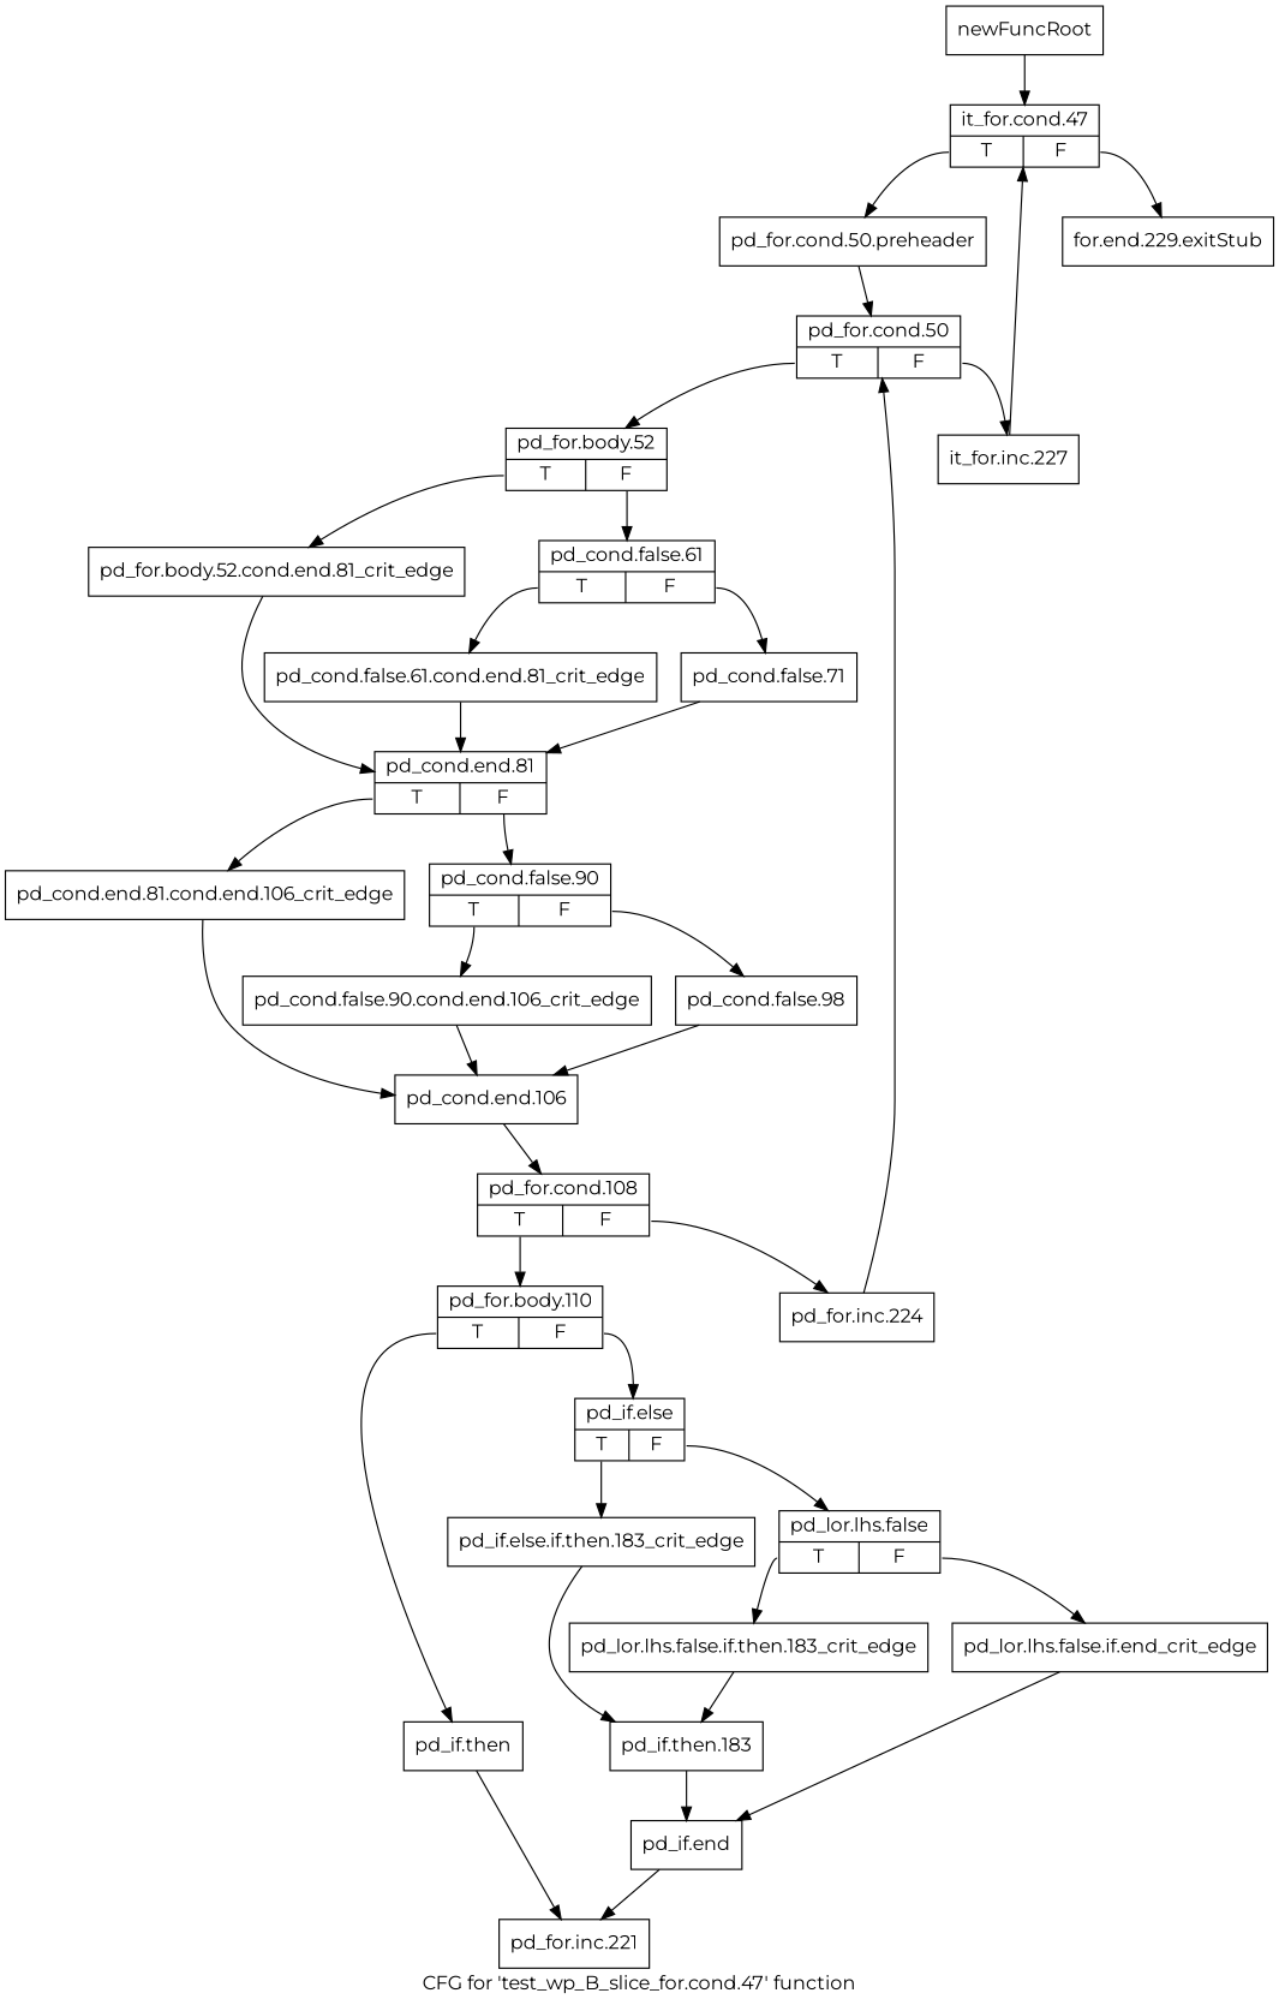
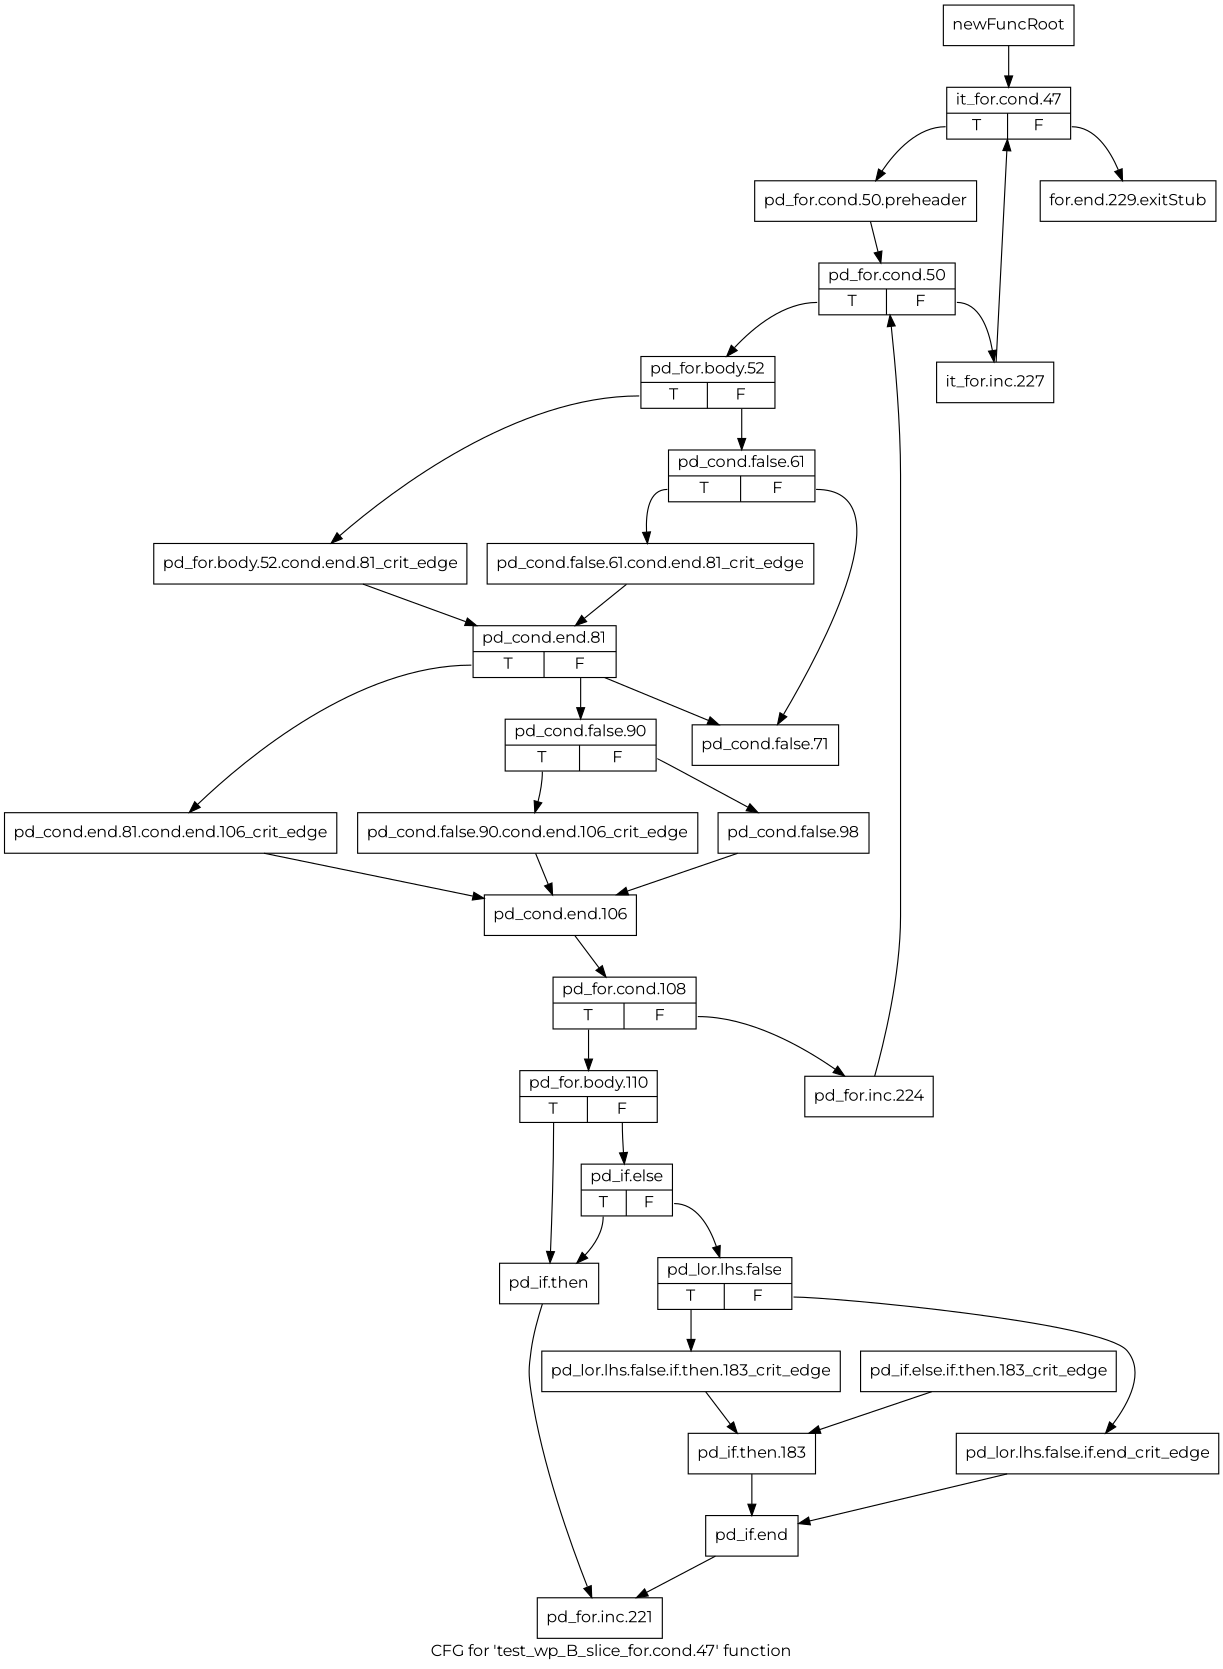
  digraph {
    fontname=Montserrat
    label="CFG for 'test_wp_B_slice_for.cond.47' function"
    node [fontname=Montserrat shape=record]
    edge [fontname=Montserrat]
    n1 [label="{newFuncRoot}"]
    n2 [label="{it_for.cond.47|{<s0>T|<s1>F}}"]
    n3 [label="{for.end.229.exitStub}"]
    n4 [label="{pd_for.cond.50.preheader}"]
    n5 [label="{pd_for.cond.50|{<s0>T|<s1>F}}"]
    n6 [label="{pd_for.body.52|{<s0>T|<s1>F}}"]
    n7 [label="{it_for.inc.227}"]
    n8 [label="{pd_for.body.52.cond.end.81_crit_edge}"]
    n9 [label="{pd_cond.false.61|{<s0>T|<s1>F}}"]
    n10 [label="{pd_cond.end.81|{<s0>T|<s1>F}}"]
    n11 [label="{pd_cond.false.61.cond.end.81_crit_edge}"]
    n12 [label="{pd_cond.false.71}"]
    n13 [label="{pd_cond.end.81.cond.end.106_crit_edge}"]
    n14 [label="{pd_cond.false.90|{<s0>T|<s1>F}}"]
    n15 [label="{pd_cond.end.106}"]
    n16 [label="{pd_cond.false.90.cond.end.106_crit_edge}"]
    n17 [label="{pd_cond.false.98}"]
    n18 [label="{pd_for.cond.108|{<s0>T|<s1>F}}"]
    n19 [label="{pd_for.body.110|{<s0>T|<s1>F}}"]
    n20 [label="{pd_for.inc.224}"]
    n21 [label="{pd_if.then}"]
    n22 [label="{pd_if.else|{<s0>T|<s1>F}}"]
    n23 [label="{pd_for.inc.221}"]
    n24 [label="{pd_if.else.if.then.183_crit_edge}"]
    n25 [label="{pd_lor.lhs.false|{<s0>T|<s1>F}}"]
    n26 [label="{pd_if.then.183}"]
    n27 [label="{pd_lor.lhs.false.if.then.183_crit_edge}"]
    n28 [label="{pd_lor.lhs.false.if.end_crit_edge}"]
    n29 [label="{pd_if.end}"]
    n1 -> n2
    n2 -> n3 [tailport=s1]
    n2 -> n4 [tailport=s0]
    n4 -> n5
    n5 -> n6 [tailport=s0]
    n5 -> n7 [tailport=s1]
    n6 -> n8 [tailport=s0]
    n6 -> n9 [tailport=s1]
    n7 -> n2
    n8 -> n10
    n9 -> n11 [tailport=s0]
    n9 -> n12 [tailport=s1]
    n10 -> n13 [tailport=s0]
    n10 -> n14 [tailport=s1]
    n11 -> n10
-   n12 -> n10
+   n10 -> n12
    n13 -> n15
    n14 -> n16 [tailport=s0]
    n14 -> n17 [tailport=s1]
    n15 -> n18
    n16 -> n15
    n17 -> n15
    n18 -> n19 [tailport=s0]
    n18 -> n20 [tailport=s1]
    n19 -> n21 [tailport=s0]
    n19 -> n22 [tailport=s1]
    n20 -> n5
    n21 -> n23
-   n22 -> n24 [tailport=s0]
+   n22 -> n21 [tailport=s0]
    n22 -> n25 [tailport=s1]
    n24 -> n26
    n25 -> n27 [tailport=s0]
    n25 -> n28 [tailport=s1]
    n26 -> n29
    n27 -> n26
    n28 -> n29
    n29 -> n23
  }
